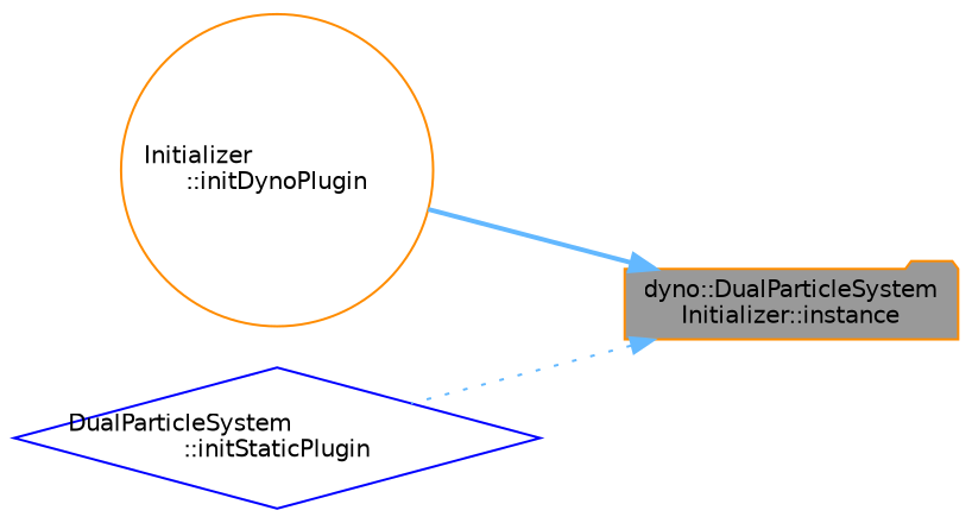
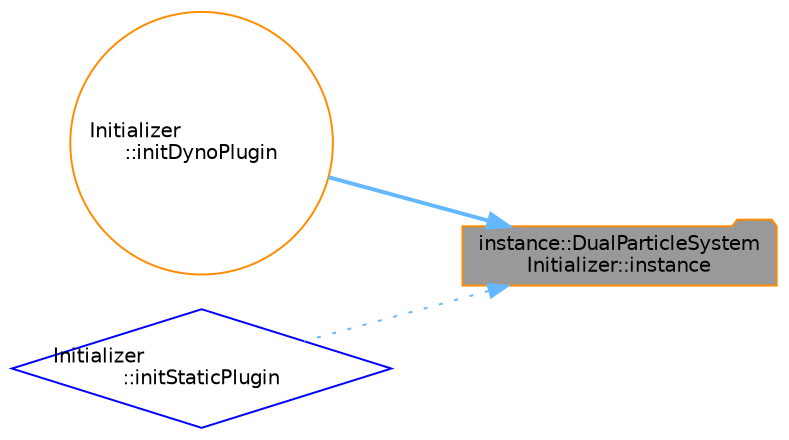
  digraph {
    rankdir=RL
    node [color=darkorange fillcolor=white fontname=Helvetica fontsize=10 style=filled]
    edge [color=steelblue1 dir=back fontname=Helvetica fontsize=10 labelfontname=Helvetica labelfontsize=10]
-   n1 [fillcolor=grey60 fontcolor=black height=0.2 label="dyno::DualParticleSystem\lInitializer::instance" shape=folder width=0.4]
+   n1 [fillcolor=grey60 fontcolor=black height=0.2 label="instance::DualParticleSystem\lInitializer::instance" shape=folder width=0.4]
    n2 [height=0.2 label="Initializer\l::initDynoPlugin" shape=circle width=0.4]
-   n3 [color=blue height=0.2 label="DualParticleSystem\l::initStaticPlugin" shape=diamond width=0.4]
+   n3 [color=blue height=0.2 label="Initializer\l::initStaticPlugin" shape=diamond width=0.4]
    n1 -> n2 [style=bold]
    n1 -> n3 [style=dotted]
  }
